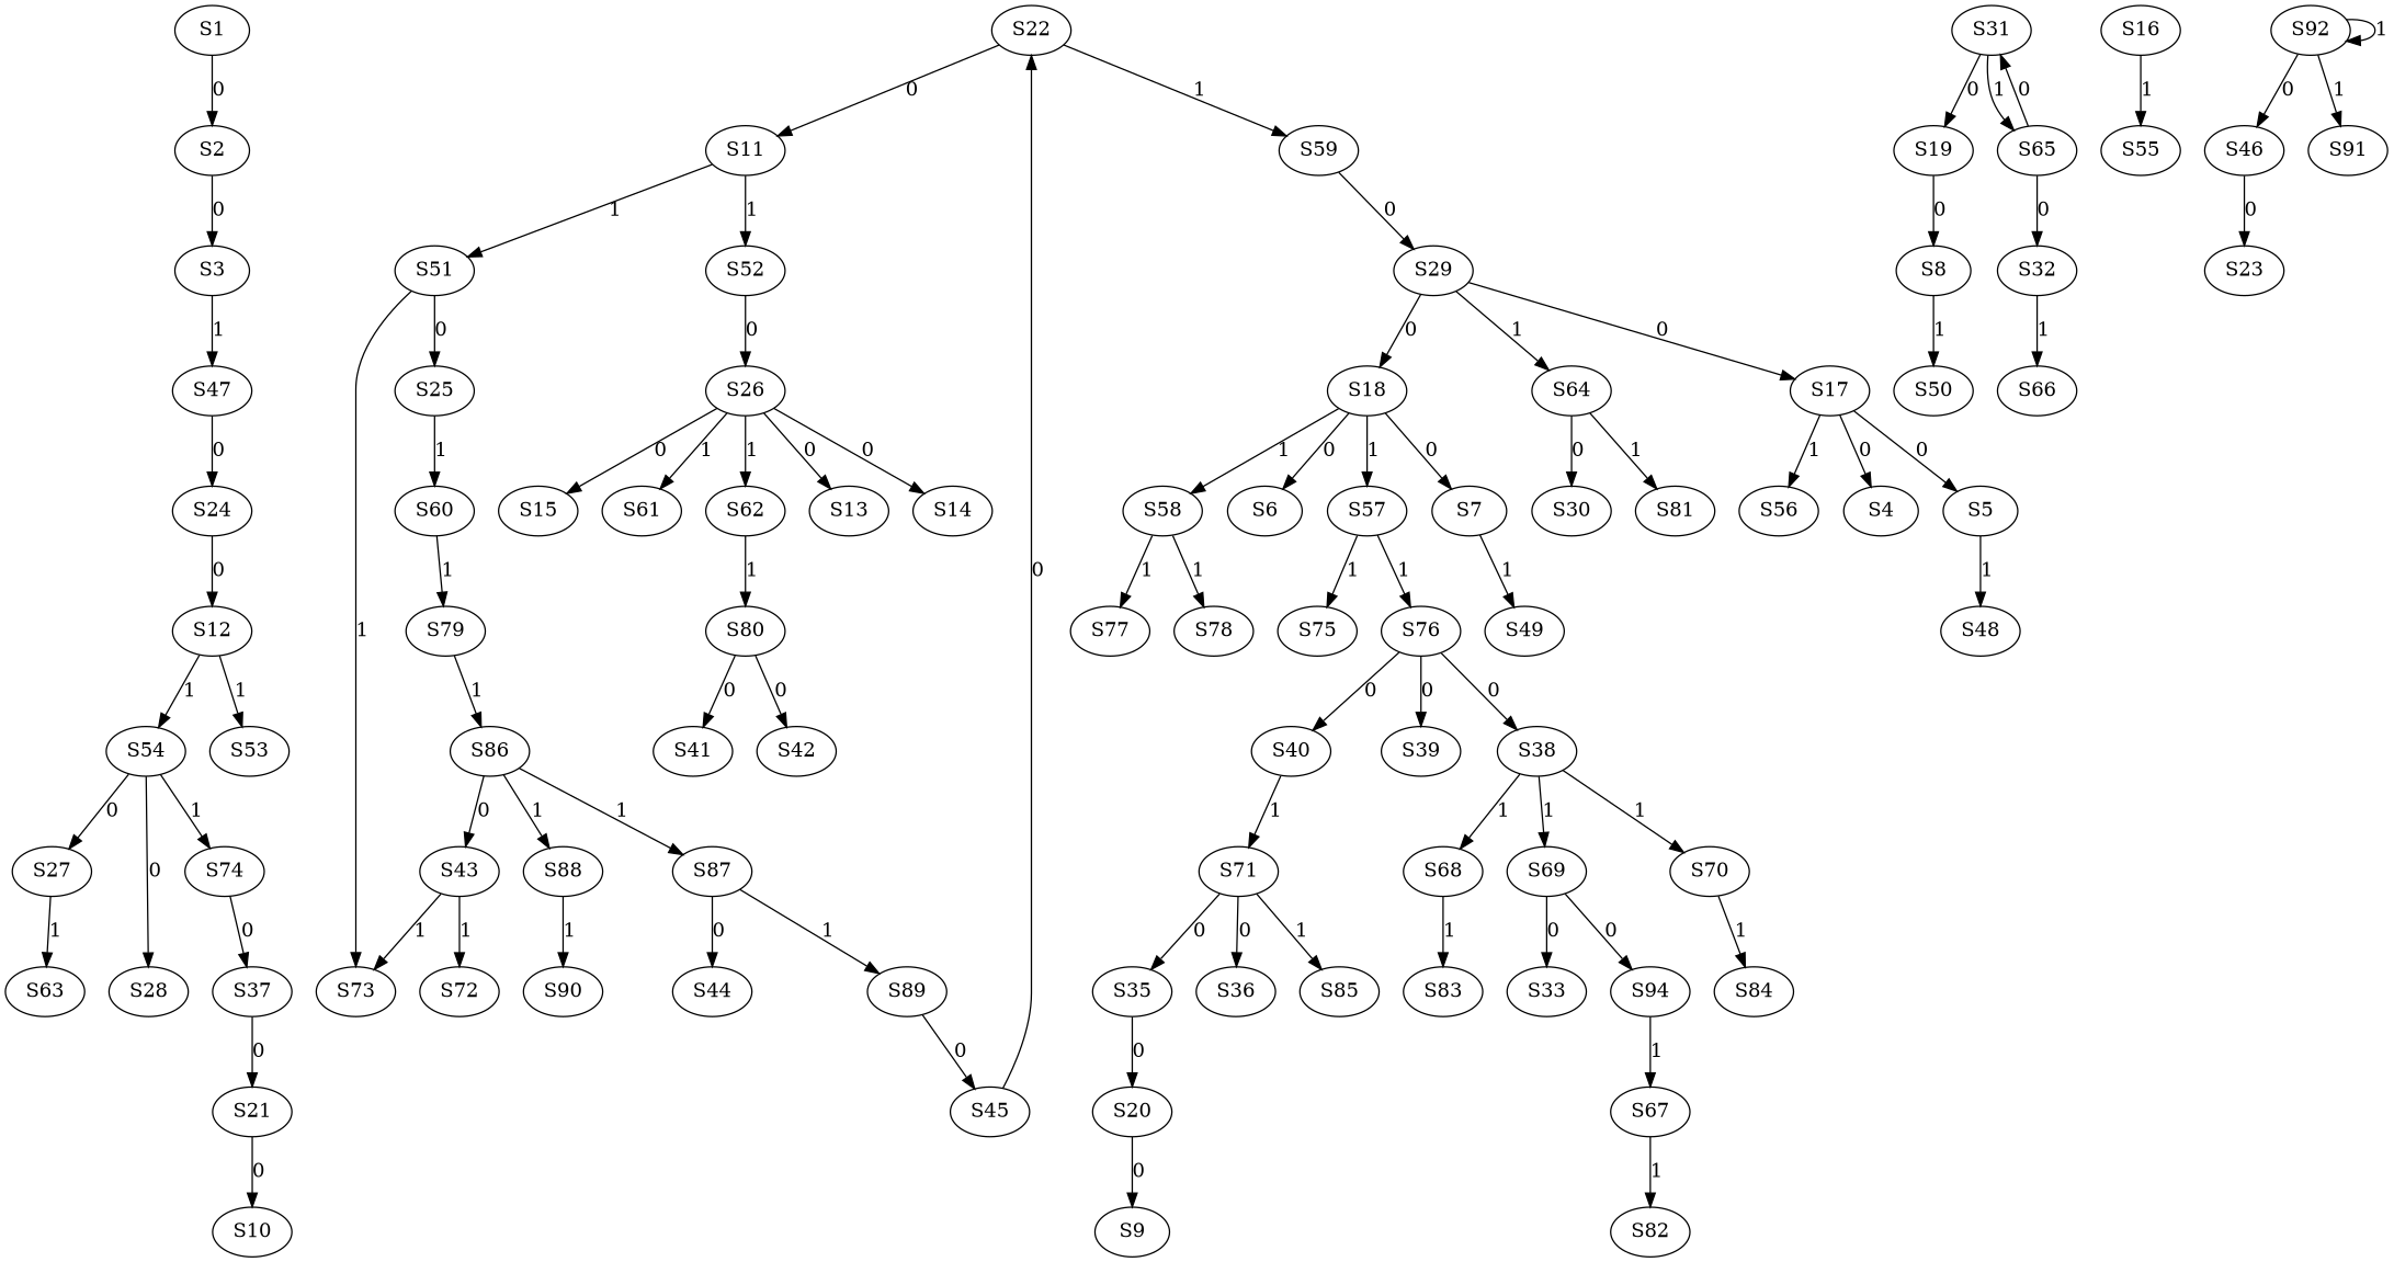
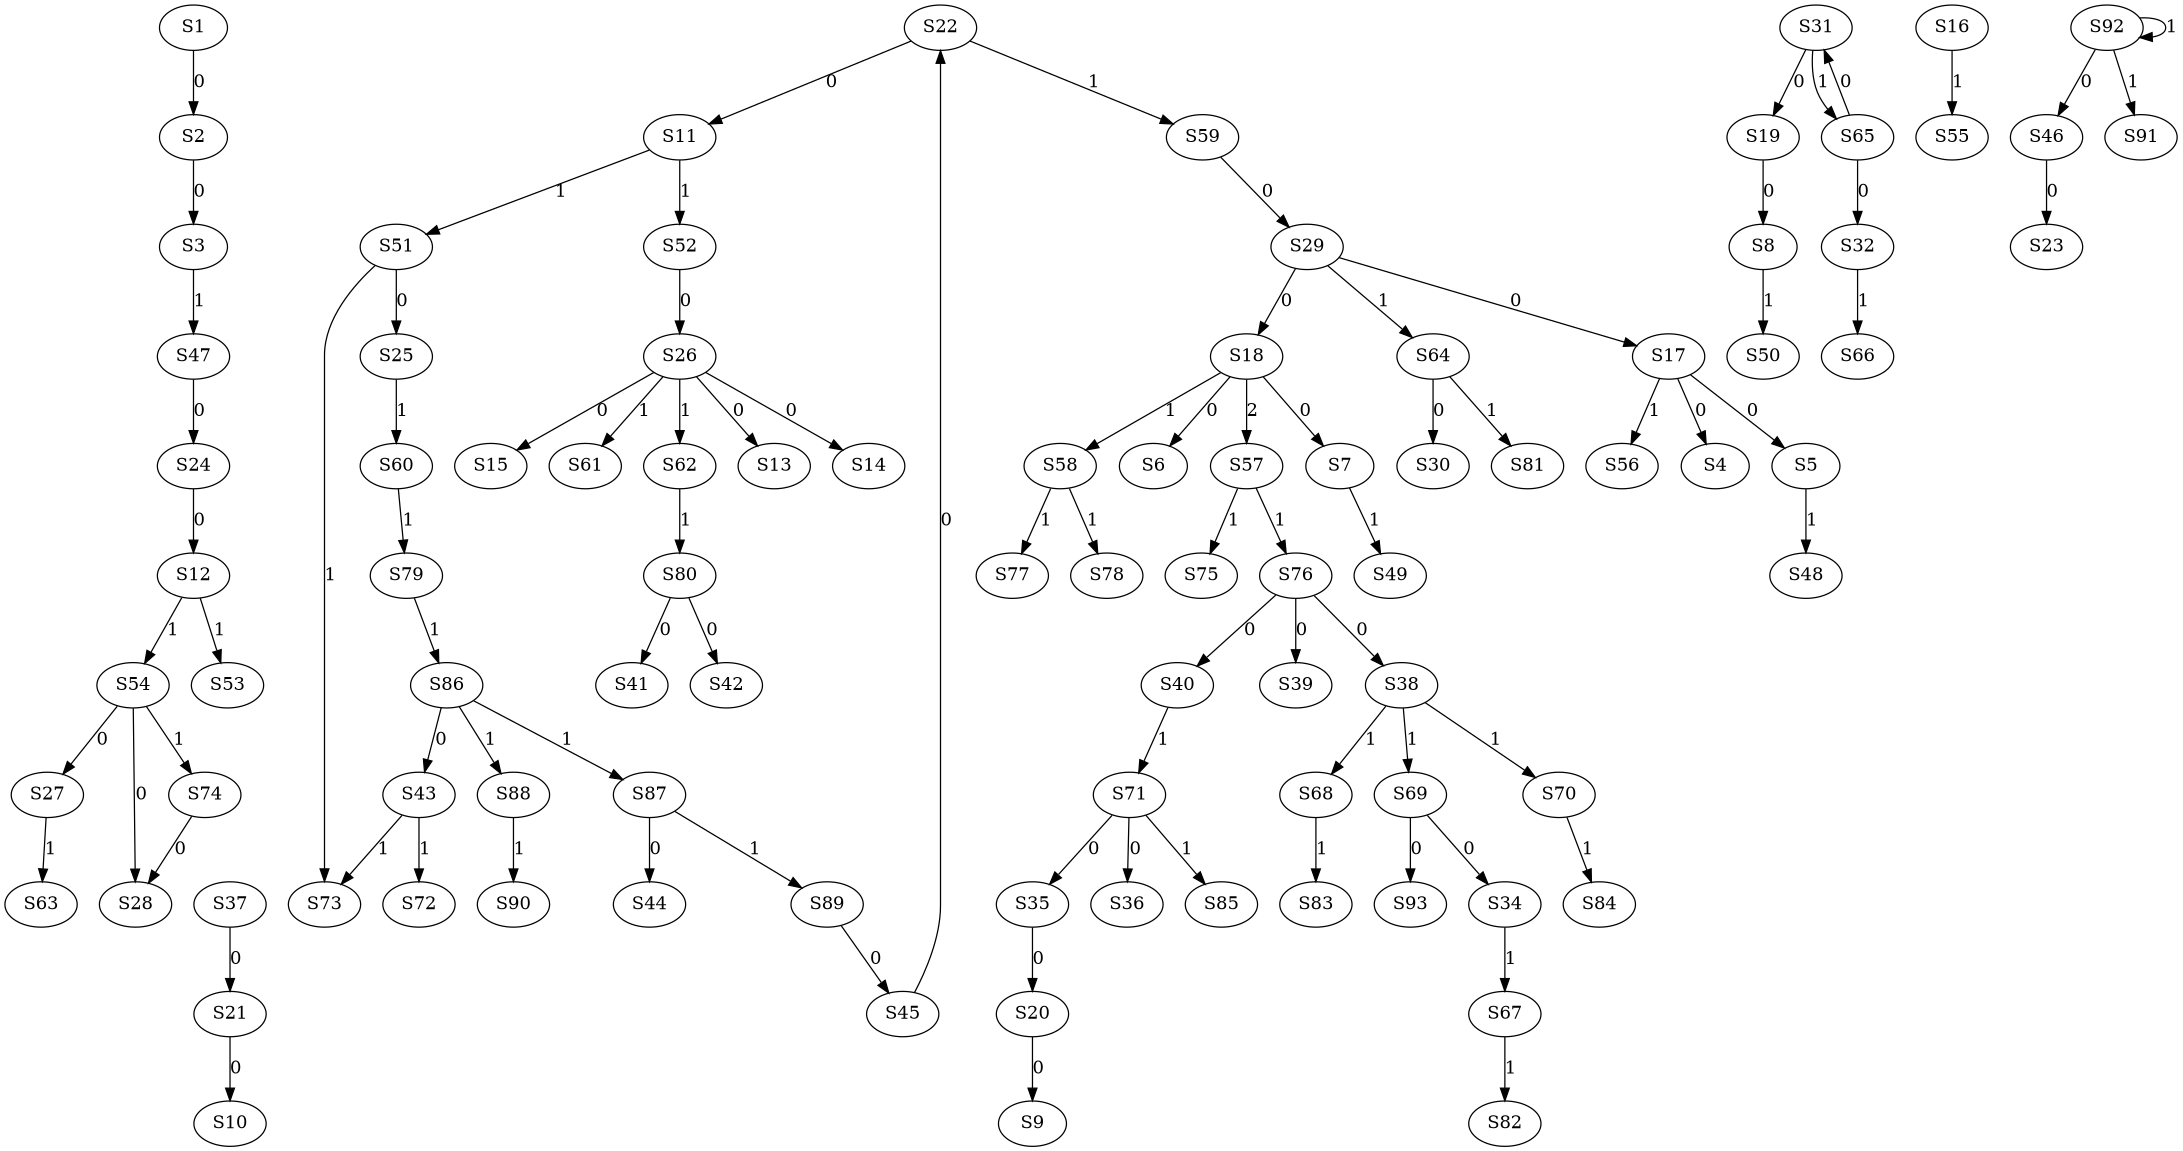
  strict digraph {
    S1
    S2
    S3
    S47
    S24
    S17
    S4
    S5
    S56
    S48
    S18
    S6
    S7
    S57
    S58
    S49
    S76
    S75
    S77
    S78
    S19
    S8
    S50
    S20
    S9
    S21
    S10
    S22
    S11
    S59
    S51
    S52
    S29
    S25
    S73
    S26
    S12
    S54
    S53
    S27
    S28
    S74
    S13
    S14
    S15
    S61
    S62
    S16
    S55
    S80
    S64
    S30
    S81
    S31
    S65
    S32
    S35
    S37
    S45
    S46
    S23
    S60
    S79
    S63
    S66
    S69
-   S33
-   S34 [label=S94]
+   S33 [label=S93]
+   S34
    S67
    S82
    S71
    S36
    S85
    S38
    S39
    S40
    S68
    S70
    S83
    S84
    S41
    S42
    S86
    S43
    S87
    S88
    S72
    S44
    S89
    S90
    S92
    S91
    S1 -> S2 [label=0]
    S2 -> S3 [label=0]
    S3 -> S47 [label=1]
    S47 -> S24 [label=0]
    S24 -> S12 [label=0]
    S17 -> S4 [label=0]
    S17 -> S5 [label=0]
    S17 -> S56 [label=1]
    S5 -> S48 [label=1]
    S18 -> S6 [label=0]
    S18 -> S7 [label=0]
-   S18 -> S57 [label=1]
+   S18 -> S57 [label=2]
    S18 -> S58 [label=1]
    S7 -> S49 [label=1]
    S57 -> S76 [label=1]
    S57 -> S75 [label=1]
    S58 -> S77 [label=1]
    S58 -> S78 [label=1]
    S76 -> S38 [label=0]
    S76 -> S39 [label=0]
    S76 -> S40 [label=0]
    S19 -> S8 [label=0]
    S8 -> S50 [label=1]
    S20 -> S9 [label=0]
    S21 -> S10 [label=0]
    S22 -> S11 [label=0]
    S22 -> S59 [label=1]
    S11 -> S51 [label=1]
    S11 -> S52 [label=1]
    S59 -> S29 [label=0]
    S51 -> S25 [label=0]
    S51 -> S73 [label=1]
    S52 -> S26 [label=0]
    S29 -> S17 [label=0]
    S29 -> S18 [label=0]
    S29 -> S64 [label=1]
    S25 -> S60 [label=1]
    S26 -> S13 [label=0]
    S26 -> S14 [label=0]
    S26 -> S15 [label=0]
    S26 -> S61 [label=1]
    S26 -> S62 [label=1]
    S12 -> S54 [label=1]
    S12 -> S53 [label=1]
    S54 -> S27 [label=0]
    S54 -> S28 [label=0]
    S54 -> S74 [label=1]
    S27 -> S63 [label=1]
-   S74 -> S37 [label=0]
+   S74 -> S28 [label=0]
    S62 -> S80 [label=1]
    S16 -> S55 [label=1]
    S80 -> S41 [label=0]
    S80 -> S42 [label=0]
    S64 -> S30 [label=0]
    S64 -> S81 [label=1]
    S31 -> S19 [label=0]
    S31 -> S65 [label=1]
    S65 -> S31 [label=0]
    S65 -> S32 [label=0]
    S32 -> S66 [label=1]
    S35 -> S20 [label=0]
    S37 -> S21 [label=0]
    S45 -> S22 [label=0]
    S46 -> S23 [label=0]
    S60 -> S79 [label=1]
    S79 -> S86 [label=1]
    S69 -> S33 [label=0]
    S69 -> S34 [label=0]
    S34 -> S67 [label=1]
    S67 -> S82 [label=1]
    S71 -> S35 [label=0]
    S71 -> S36 [label=0]
    S71 -> S85 [label=1]
    S38 -> S69 [label=1]
    S38 -> S68 [label=1]
    S38 -> S70 [label=1]
    S40 -> S71 [label=1]
    S68 -> S83 [label=1]
    S70 -> S84 [label=1]
    S86 -> S43 [label=0]
    S86 -> S87 [label=1]
    S86 -> S88 [label=1]
    S43 -> S73 [label=1]
    S43 -> S72 [label=1]
    S87 -> S44 [label=0]
    S87 -> S89 [label=1]
    S88 -> S90 [label=1]
    S89 -> S45 [label=0]
    S92 -> S46 [label=0]
    S92 -> S92 [label=1]
    S92 -> S91 [label=1]
  }
